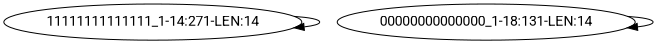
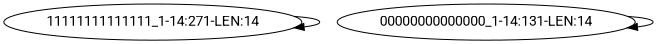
  digraph {
    fontname=Roboto
    node [fontname=Roboto]
    edge [fontname=Roboto]
    "11111111111111_1-14:271-LEN:14"
-   "00000000000000_1-14:131-LEN:14" [label="00000000000000_1-18:131-LEN:14"]
+   "00000000000000_1-14:131-LEN:14"
    "11111111111111_1-14:271-LEN:14" -> "11111111111111_1-14:271-LEN:14"
    "00000000000000_1-14:131-LEN:14" -> "00000000000000_1-14:131-LEN:14"
  }
